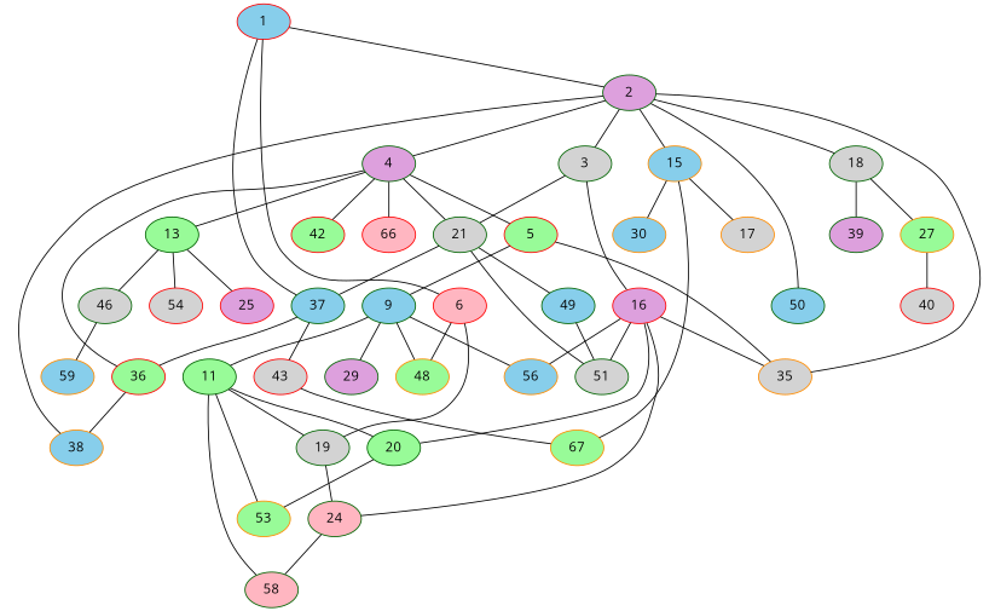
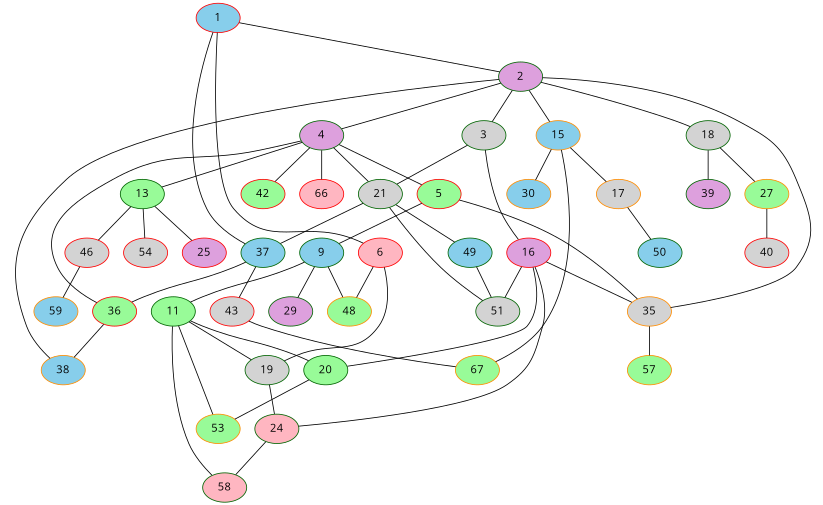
  graph {
    fontname="Open Sans"
    node [color=darkgreen fillcolor=lightgrey fontname="Open Sans" style=filled]
    edge [fontname="Open Sans"]
    1 [color=red fillcolor=skyblue super="+7"]
    2 [fillcolor=plum super="+8"]
    6 [color=red fillcolor=lightpink super="+14"]
    37 [fillcolor=skyblue]
    3 [super="+10"]
    4 [fillcolor=plum super="+23"]
    15 [color=darkorange fillcolor=skyblue super="+22"]
    18 [super="+26"]
    35 [color=darkorange super="+41"]
    38 [color=darkorange fillcolor=skyblue]
    50 [fillcolor=skyblue]
    19 [super="+61"]
    48 [color=darkorange fillcolor=palegreen]
    36 [color=red fillcolor=palegreen super="+47"]
    43 [color=red super="+63"]
    16 [color=red fillcolor=plum super="+62"]
    21 [super="+45"]
    5 [color=red fillcolor=palegreen super="+55"]
    13 [fillcolor=palegreen super="+31"]
    42 [color=red fillcolor=palegreen]
    66 [color=red fillcolor=lightpink]
    17 [color=darkorange super="+33"]
    30 [color=darkorange fillcolor=skyblue]
    67 [color=darkorange fillcolor=palegreen]
    27 [color=darkorange fillcolor=palegreen super="+32"]
    39 [fillcolor=plum super="+52"]
-   56 [color=darkorange fillcolor=skyblue]
+   57 [color=darkorange fillcolor=palegreen]
    20 [fillcolor=palegreen super="+28"]
    24 [fillcolor=lightpink super="+44"]
    51 [super="+65"]
    49 [fillcolor=skyblue super="+64"]
    9 [fillcolor=skyblue super="+12"]
    25 [color=red fillcolor=plum]
-   46
+   46 [color=red]
    54 [color=red]
    11 [fillcolor=palegreen super="+34"]
    29 [fillcolor=plum]
    53 [color=darkorange fillcolor=palegreen]
    58 [fillcolor=lightpink]
    59 [color=darkorange fillcolor=skyblue super="+60"]
    40 [color=red]
    1 -- 2
    1 -- 6
    1 -- 37
    2 -- 3
    2 -- 4
    2 -- 15
    2 -- 18
    2 -- 35
    2 -- 38
-   2 -- 50
+   17 -- 50
    6 -- 19
    6 -- 48
    37 -- 36
    37 -- 43
    3 -- 16
    3 -- 21
    4 -- 36
    4 -- 21
    4 -- 5
    4 -- 13
    4 -- 42
    4 -- 66
    15 -- 17
    15 -- 30
    15 -- 67
    18 -- 27
    18 -- 39
+   35 -- 57
    19 -- 24
    36 -- 38
    43 -- 67
    16 -- 35
-   16 -- 56
    16 -- 20
    16 -- 24
    16 -- 51
    21 -- 37
    21 -- 51
    21 -- 49
    5 -- 35
    5 -- 9
    13 -- 25
    13 -- 46
    13 -- 54
    27 -- 40
    20 -- 53
    24 -- 58
    49 -- 51
    9 -- 48
-   9 -- 56
    9 -- 11
    9 -- 29
    46 -- 59
    11 -- 19
    11 -- 20
    11 -- 53
    11 -- 58
  }
